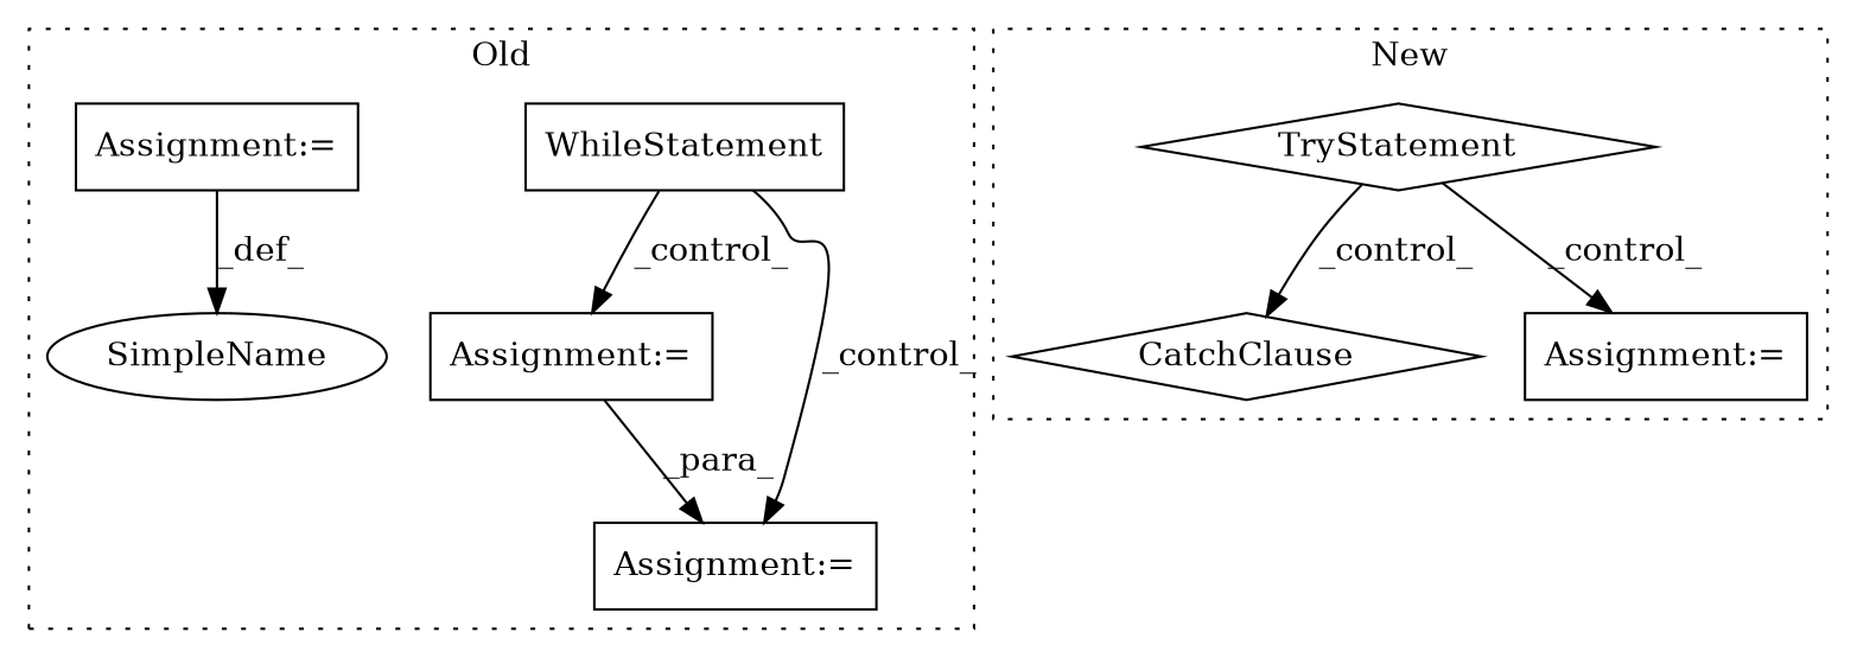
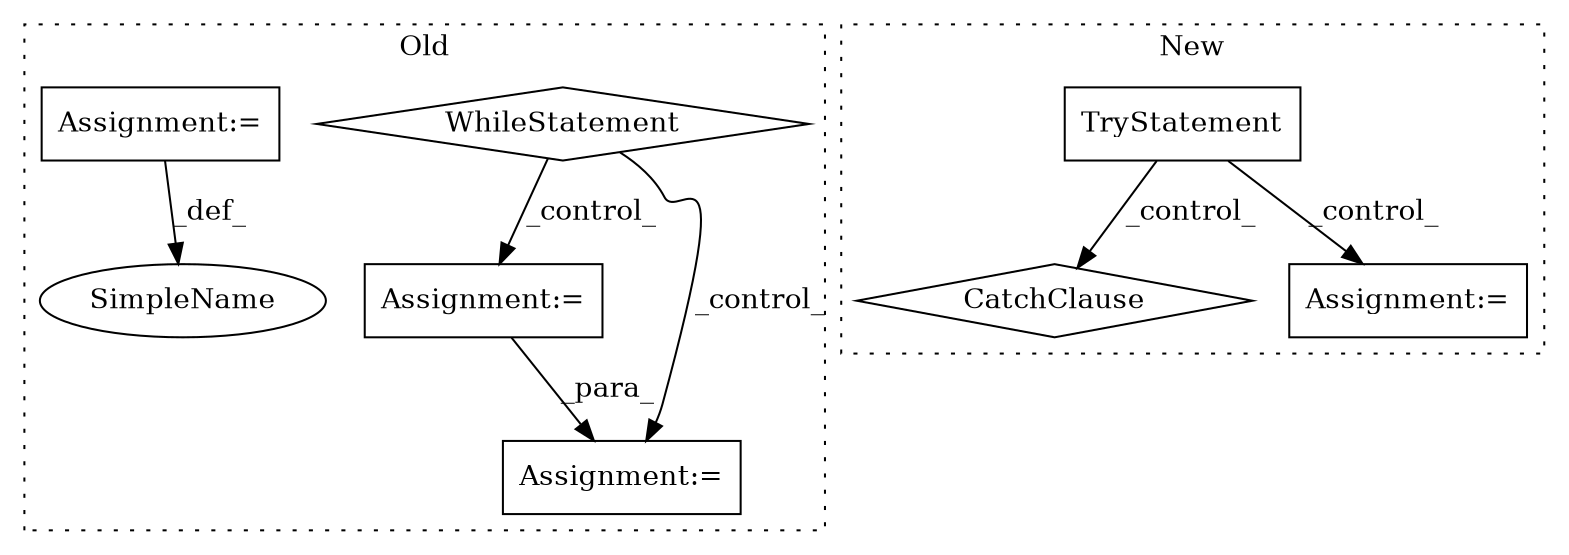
  digraph {
    node [a=7 shape=box]
-   n1 [a=61 l="7,2" label=WhileStatement s="18509,18532"]
+   n1 [a=61 l="7,2" label=WhileStatement s="18509,18532" shape=diamond]
    n2 [l=14 label="Assignment:=" s=18606]
    n3 [a=42 label=SimpleName shape=ellipse]
    n4 [l=53 label="Assignment:=" s=18447]
    n5 [l="57,2" label="Assignment:=" s="18761,18835"]
    n6 [a=12 l="11,2" label=CatchClause s="18348,18381" shape=diamond]
-   n7 [a=54 l=4 label=TryStatement s=18296 shape=diamond]
+   n7 [a=54 l=4 label=TryStatement s=18296]
    n8 [l=1 label="Assignment:=" s=18318]
    subgraph cluster_1 {
      label=Old
      style=dotted
      n1
      n2
      n3
      n4
      n5
    }
    subgraph cluster_2 {
      label=New
      style=dotted
      n6
      n7
      n8
    }
    n1 -> n2 [label=_control_]
    n1 -> n5 [label=_control_]
    n2 -> n5 [label=_para_]
    n4 -> n3 [label=_def_]
    n7 -> n6 [label=_control_]
    n7 -> n8 [label=_control_]
  }
